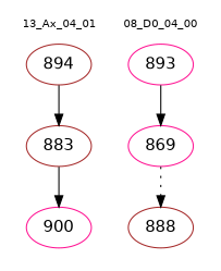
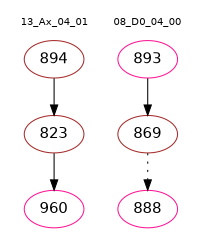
  digraph {
    fontname="DejaVu Sans"
    node [color=brown fontname="DejaVu Sans"]
    edge [color=black fontname="DejaVu Sans" style=solid]
    n1 [label=894]
-   n2 [label=883]
-   n3 [color=deeppink label=900]
+   n2 [label=823]
+   n3 [color=deeppink label=960]
    n4 [color=deeppink label=893]
-   n5 [color=deeppink label=869]
-   n6 [label=888]
+   n5 [label=869]
+   n6 [color=deeppink label=888]
    subgraph cluster_1 {
      color=white
      fontsize=10
      label="13_Ax_04_01"
      n1
      n2
      n3
    }
    subgraph cluster_2 {
      color=white
      fontsize=10
      label="08_D0_04_00"
      n4
      n5
      n6
    }
    n1 -> n2
    n2 -> n3
    n4 -> n5
    n5 -> n6 [style=dotted]
  }
